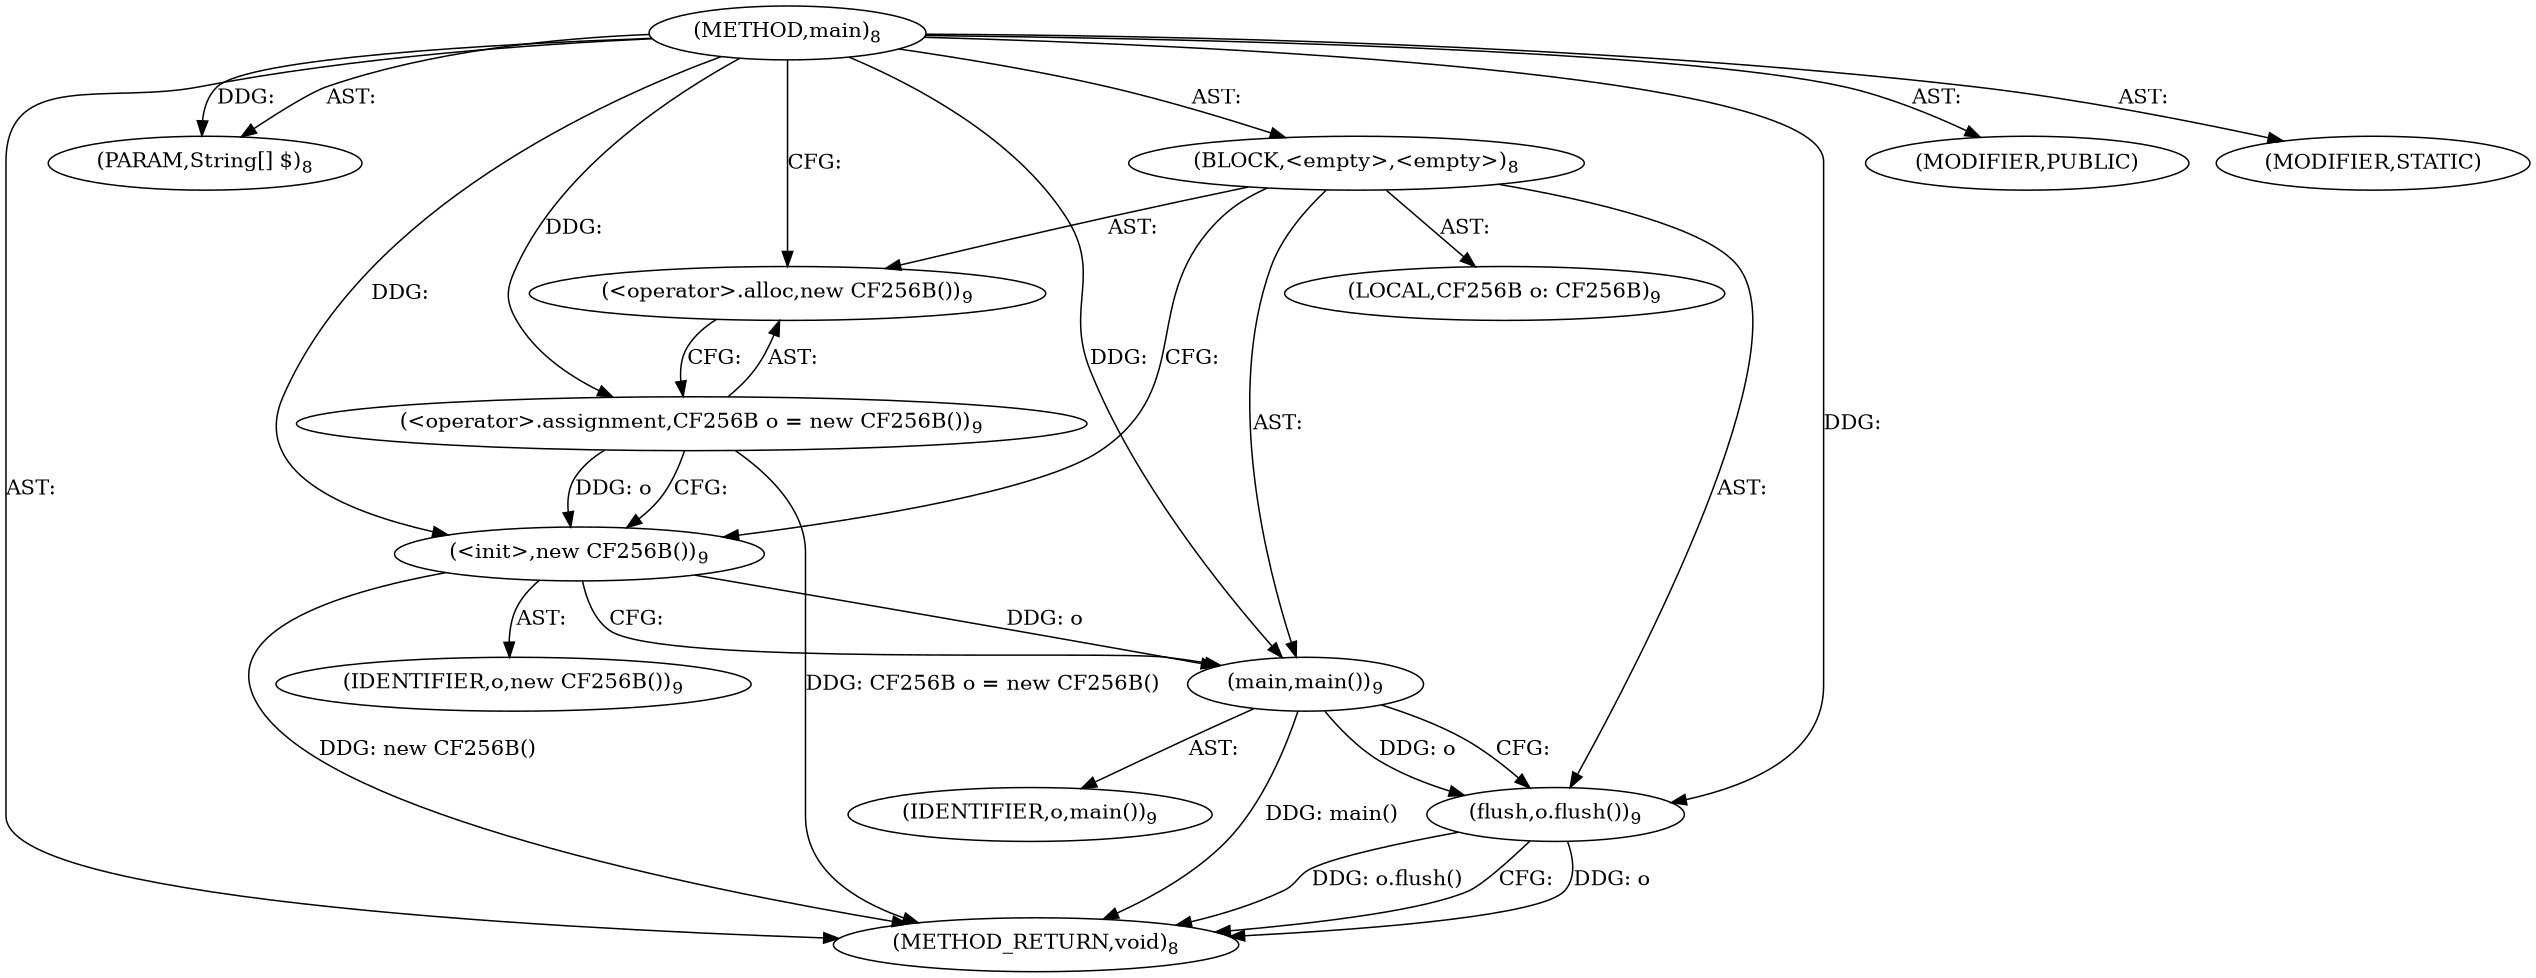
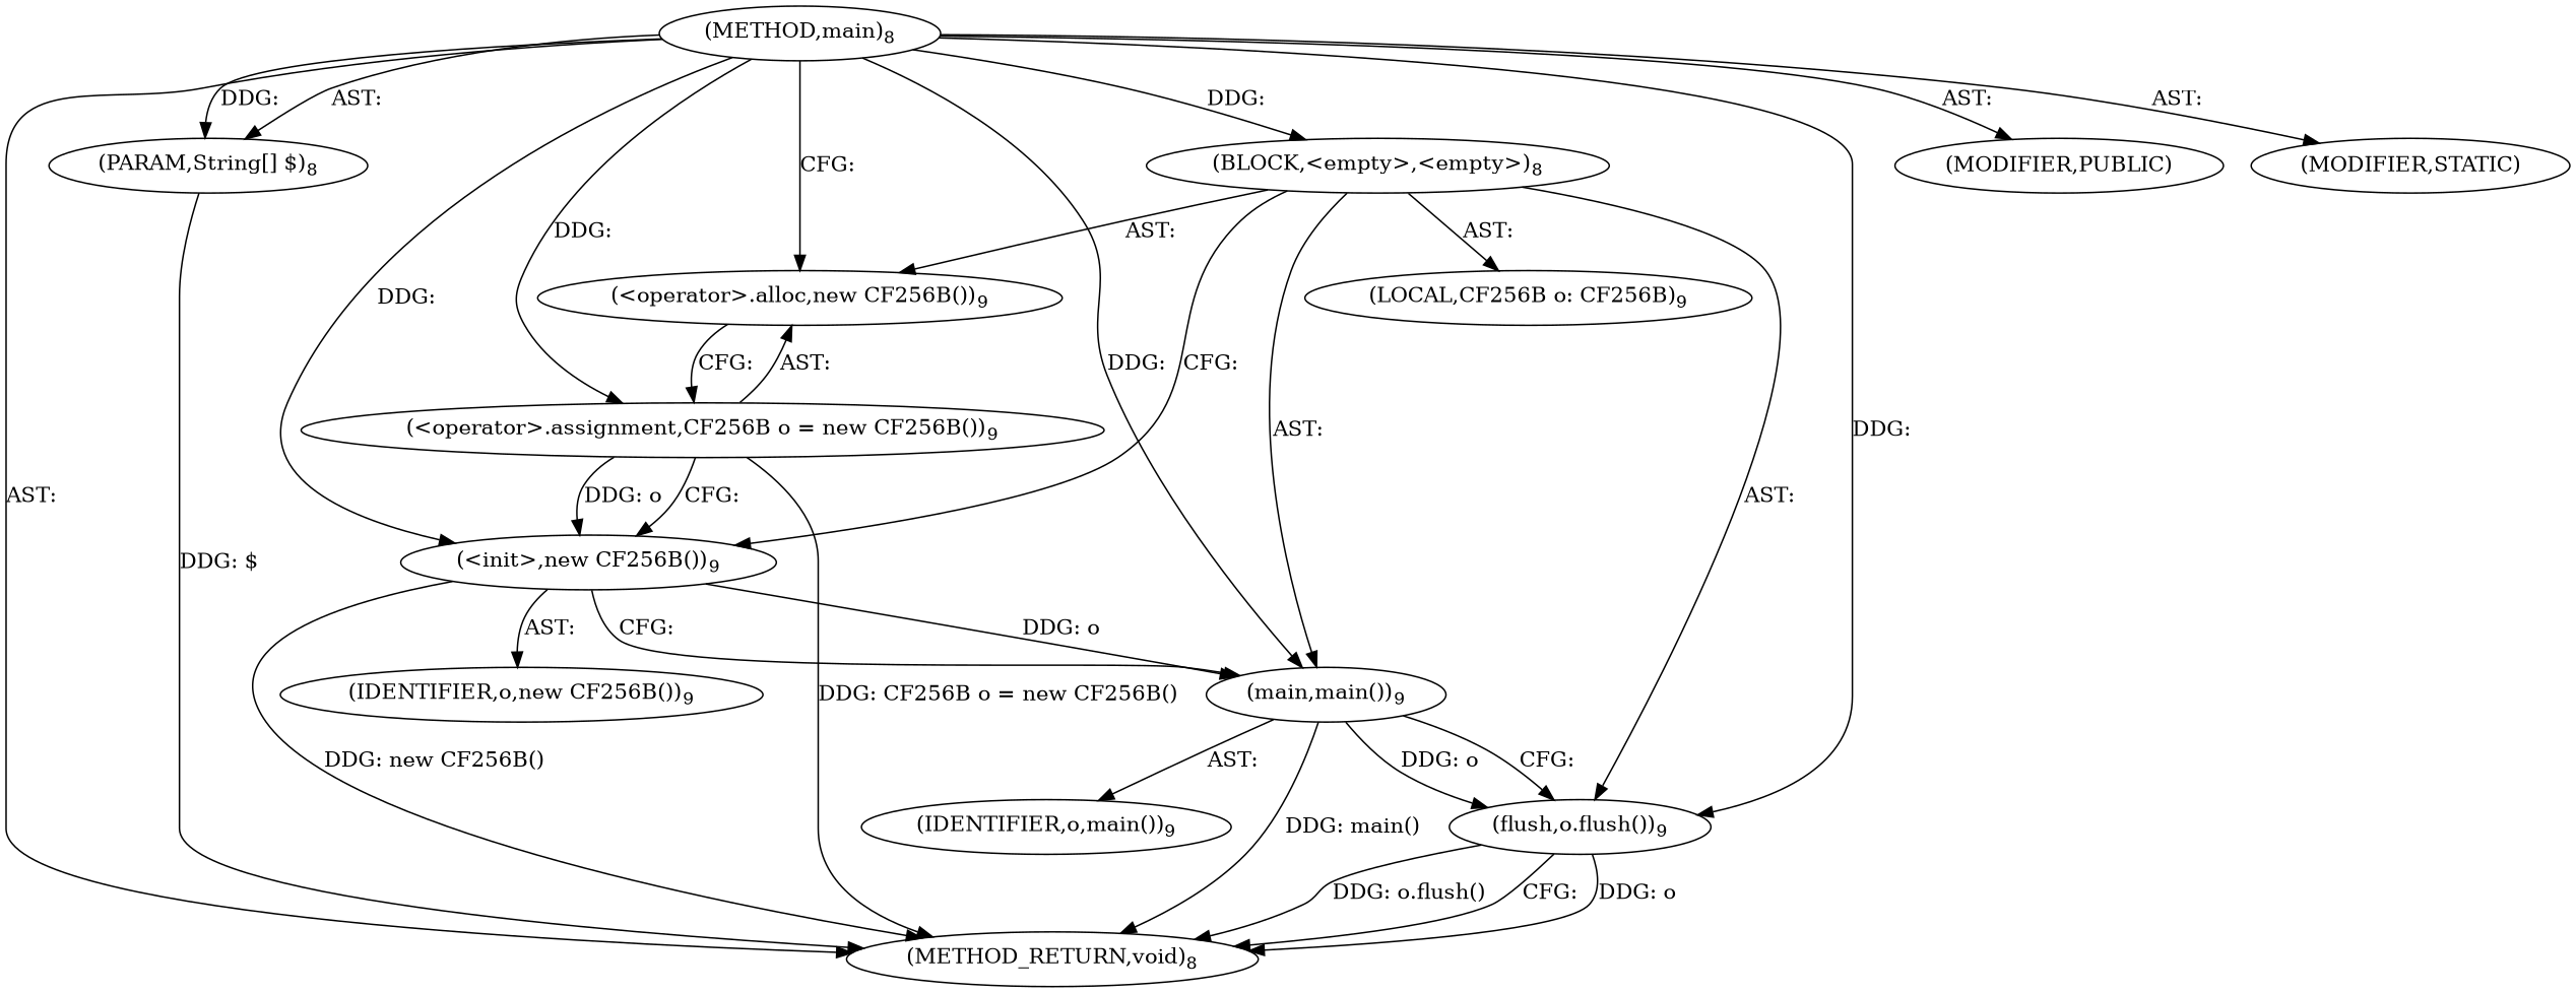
  digraph {
    n1 [label=<(METHOD,main)<SUB>8</SUB>>]
    n2 [label=<(PARAM,String[] $)<SUB>8</SUB>>]
    n3 [label=<(BLOCK,&lt;empty&gt;,&lt;empty&gt;)<SUB>8</SUB>>]
    n4 [label=<(&lt;operator&gt;.assignment,CF256B o = new CF256B())<SUB>9</SUB>>]
    n5 [label=<(&lt;operator&gt;.alloc,new CF256B())<SUB>9</SUB>>]
    n6 [label=<(&lt;init&gt;,new CF256B())<SUB>9</SUB>>]
    n7 [label=<(main,main())<SUB>9</SUB>>]
    n8 [label=<(flush,o.flush())<SUB>9</SUB>>]
    n9 [label=<(MODIFIER,PUBLIC)>]
    n10 [label=<(MODIFIER,STATIC)>]
    n11 [label=<(METHOD_RETURN,void)<SUB>8</SUB>>]
    n12 [label=<(LOCAL,CF256B o: CF256B)<SUB>9</SUB>>]
    n13 [label=<(IDENTIFIER,o,new CF256B())<SUB>9</SUB>>]
    n14 [label=<(IDENTIFIER,o,main())<SUB>9</SUB>>]
    n1 -> n2 [label="AST: "]
    n1 -> n2 [label="DDG: "]
-   n1 -> n3 [label="AST: "]
+   n1 -> n3 [label="DDG: "]
    n1 -> n4 [label="DDG: "]
    n1 -> n5 [label="CFG: "]
    n1 -> n6 [label="DDG: "]
    n1 -> n7 [label="DDG: "]
    n1 -> n8 [label="DDG: "]
    n1 -> n9 [label="AST: "]
    n1 -> n10 [label="AST: "]
    n1 -> n11 [label="AST: "]
+   n2 -> n11 [label="DDG: $"]
    n3 -> n5 [label="AST: "]
    n3 -> n6 [label="CFG: "]
    n3 -> n7 [label="AST: "]
    n3 -> n8 [label="AST: "]
    n3 -> n12 [label="AST: "]
    n4 -> n5 [label="AST: "]
    n4 -> n6 [label="CFG: "]
    n4 -> n6 [label="DDG: o"]
    n4 -> n11 [label="DDG: CF256B o = new CF256B()"]
    n5 -> n4 [label="CFG: "]
    n6 -> n7 [label="CFG: "]
    n6 -> n7 [label="DDG: o"]
    n6 -> n11 [label="DDG: new CF256B()"]
    n6 -> n13 [label="AST: "]
    n7 -> n8 [label="CFG: "]
    n7 -> n8 [label="DDG: o"]
    n7 -> n11 [label="DDG: main()"]
    n7 -> n14 [label="AST: "]
    n8 -> n11 [label="CFG: "]
    n8 -> n11 [label="DDG: o"]
    n8 -> n11 [label="DDG: o.flush()"]
  }
